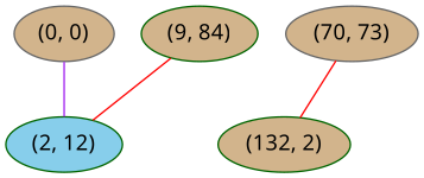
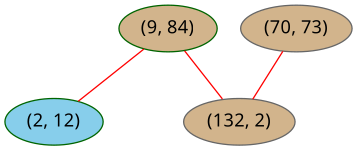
  graph {
    fontname="Noto Sans"
    node [color=gray40 fillcolor=tan fontname="Noto Sans" style=filled]
    edge [color=red fontname="Noto Sans" weight=1]
    n1 [color=darkgreen label="(9, 84)"]
    "(2, 12)" [color=darkgreen fillcolor=skyblue]
-   "(132, 2)" [color=darkgreen]
+   "(132, 2)"
    "(70, 73)"
-   "(0, 0)"
    n1 -- "(2, 12)"
+   n1 -- "(132, 2)"
    "(70, 73)" -- "(132, 2)"
-   "(0, 0)" -- "(2, 12)" [color=purple weight=4]
  }
